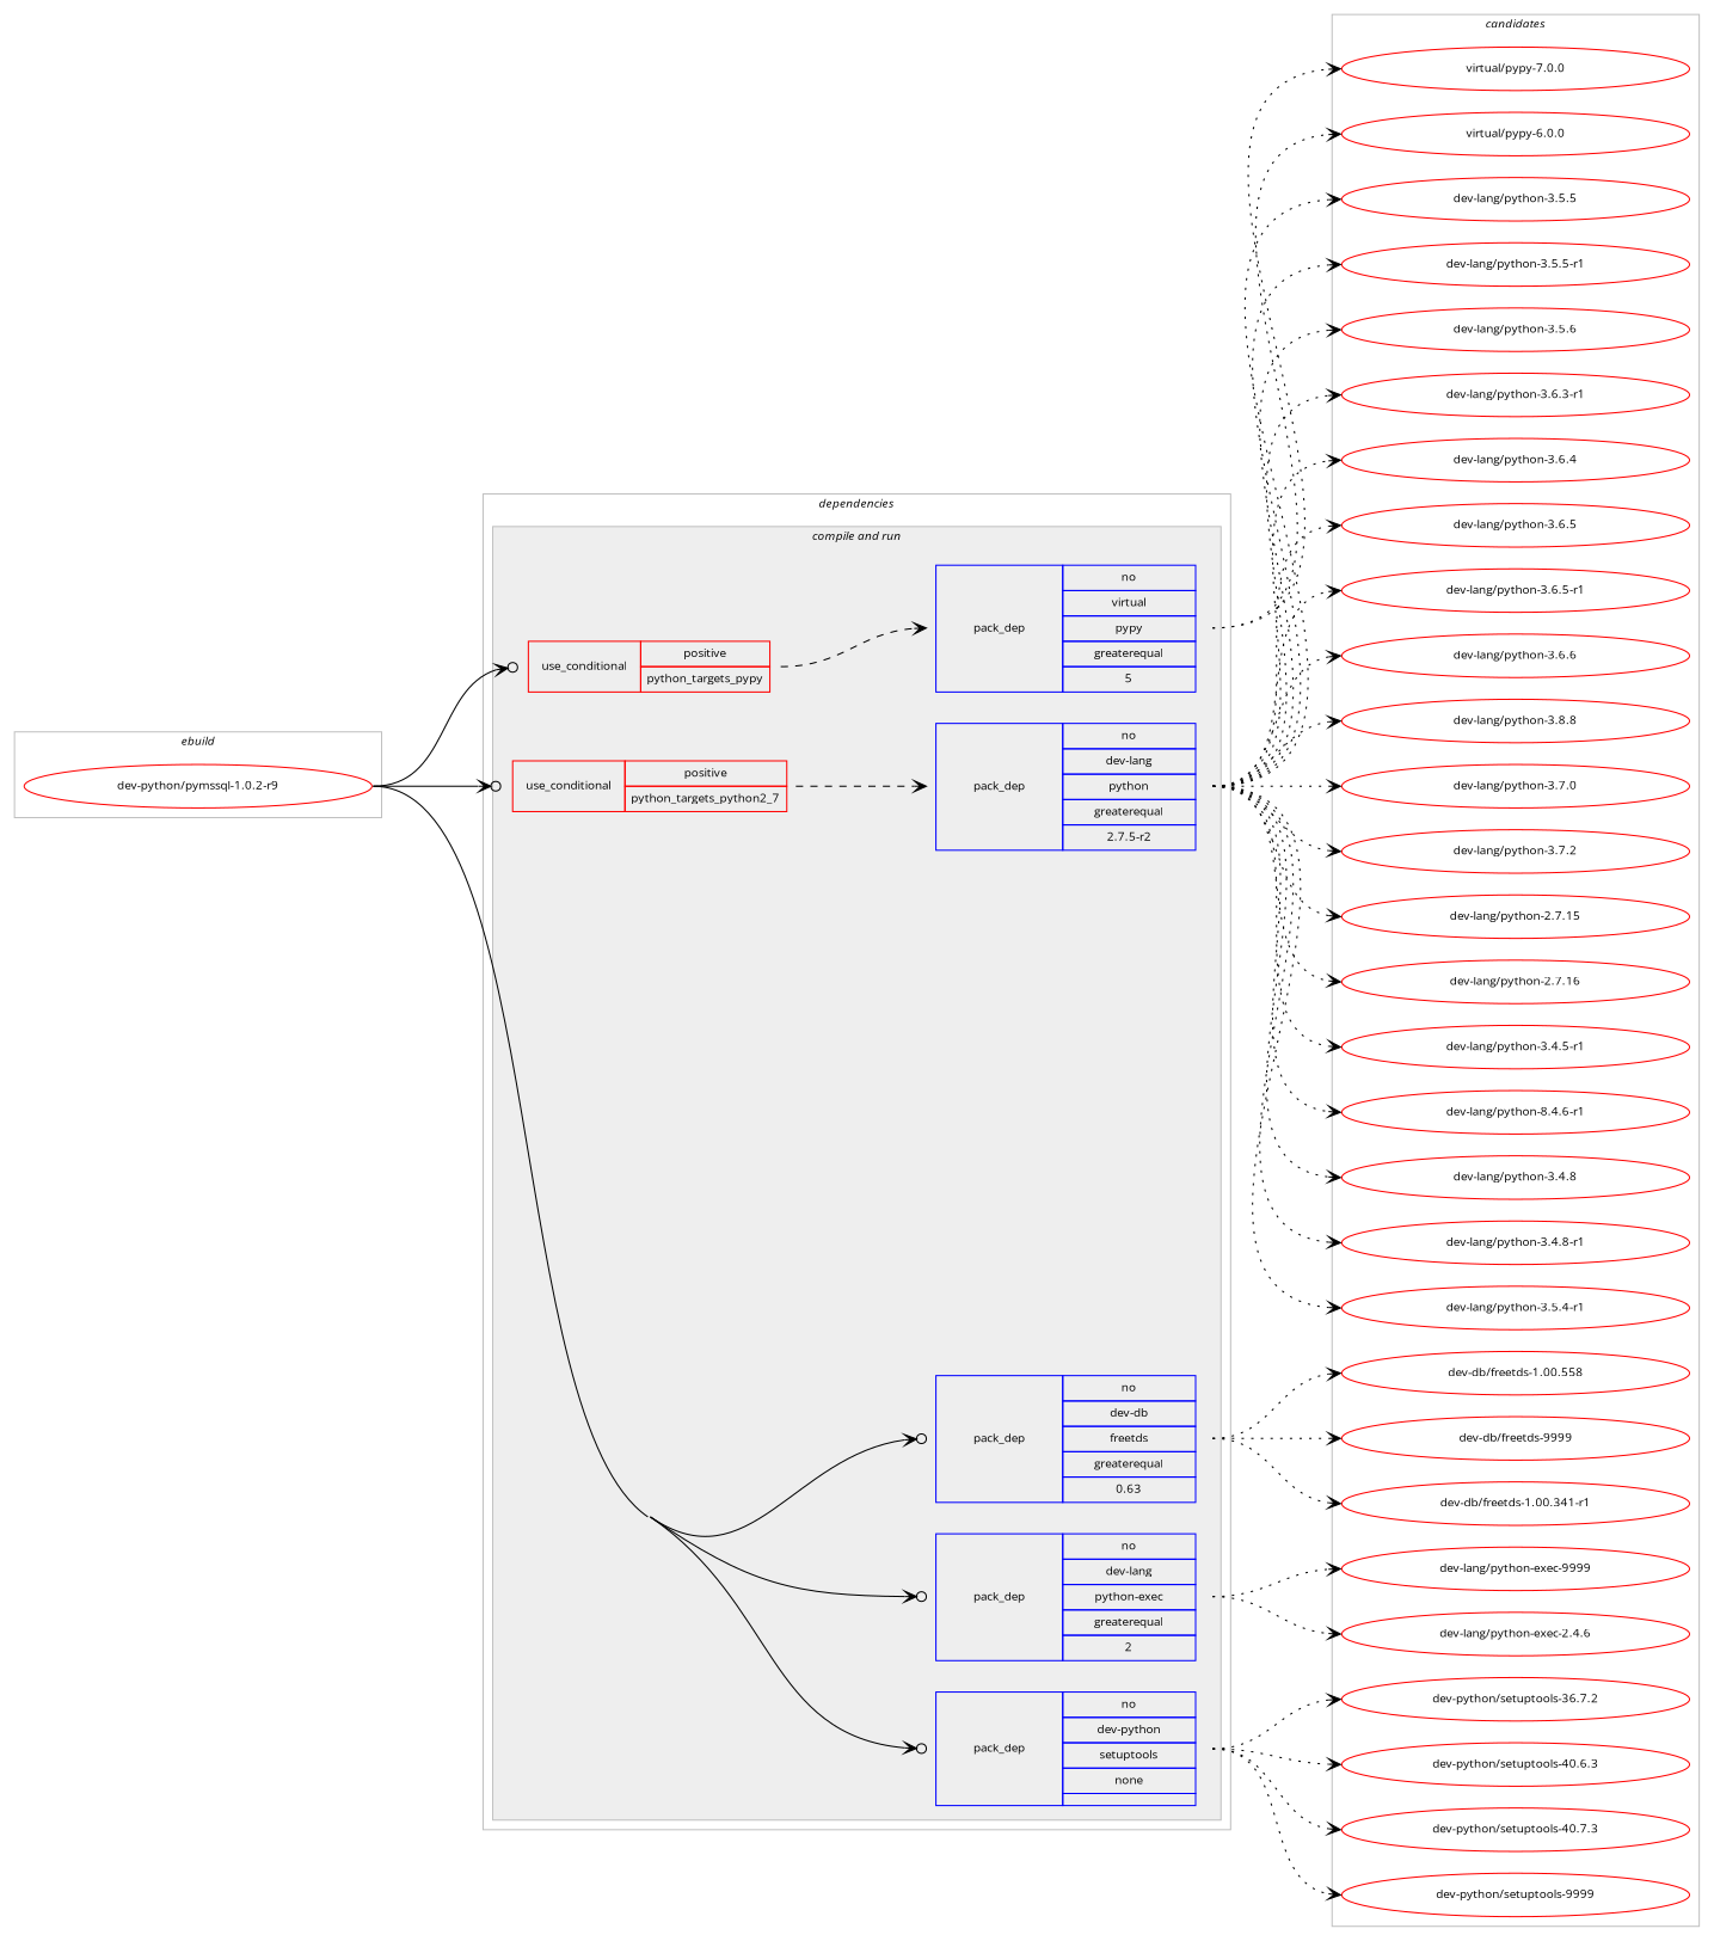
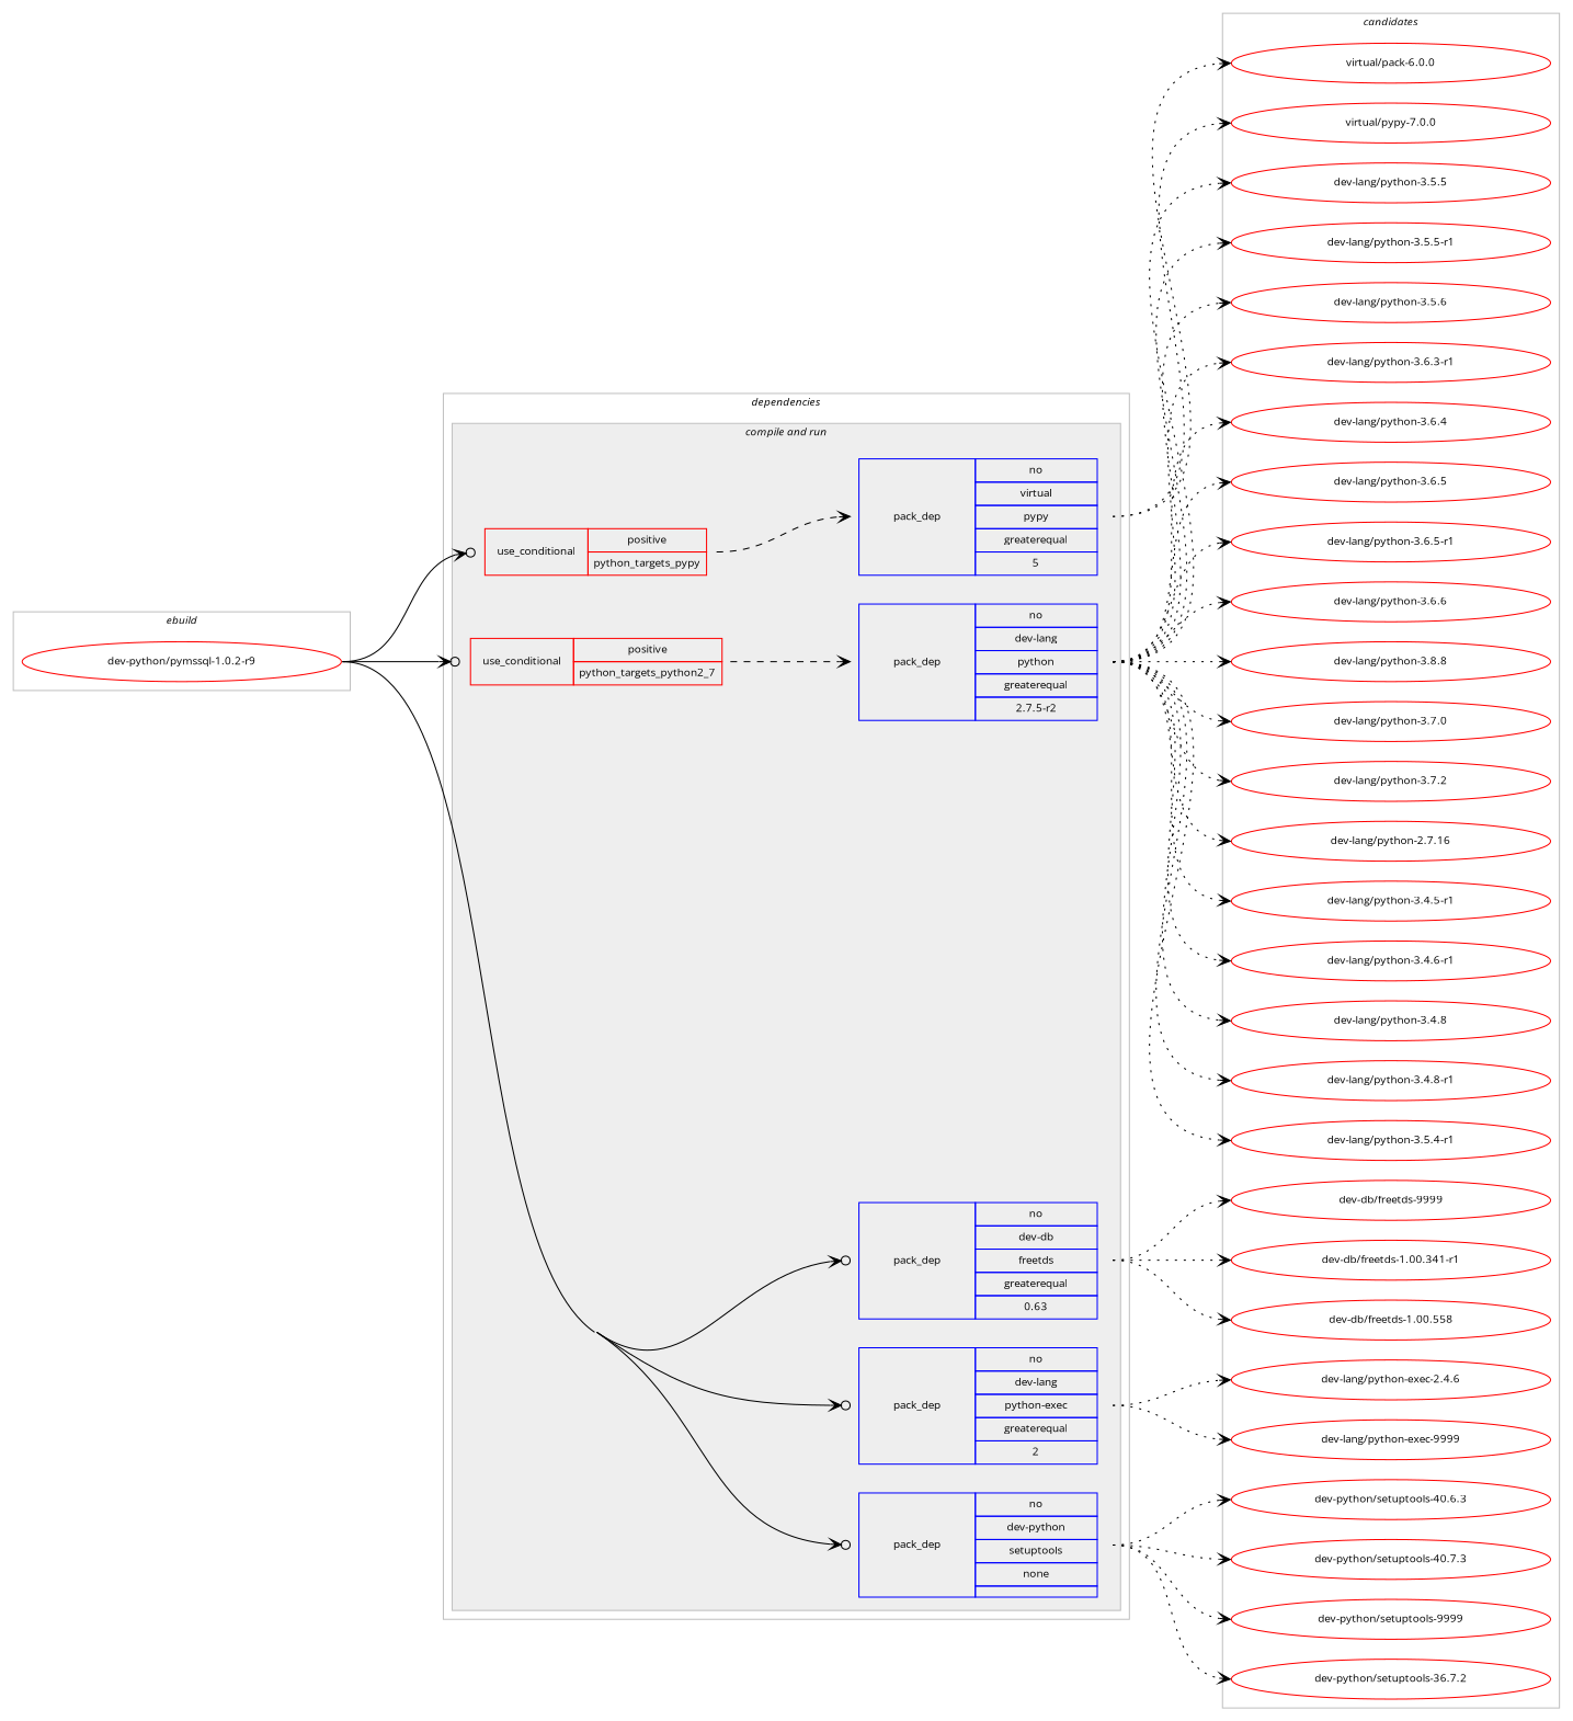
  digraph {
    compound=true
    concentrate=true
    fontname="Open Sans"
    fontsize=10
    newrank=true
    rankdir=LR
    ranksep=1.5
    node [color=red fontname="Open Sans" fontsize=10]
    edge [arrowhead=vee fontname="Open Sans" headport=w style=dotted tailport=e weight=100]
    n1 [label="dev-python/pymssql-1.0.2-r9" width=4]
    n2 [color=blue label=<<TABLE BORDER="0" CELLBORDER="1" CELLSPACING="0" CELLPADDING="4" WIDTH="220"><TR><TD ROWSPAN="6" CELLPADDING="30">pack_dep</TD></TR><TR><TD WIDTH="110">no</TD></TR><TR><TD>virtual</TD></TR><TR><TD>pypy</TD></TR><TR><TD>greaterequal</TD></TR><TR><TD>5</TD></TR></TABLE>> shape=none]
    n3 [label=<<TABLE BORDER="0" CELLBORDER="1" CELLSPACING="0" CELLPADDING="4"><TR><TD ROWSPAN="3" CELLPADDING="10">use_conditional</TD></TR><TR><TD>positive</TD></TR><TR><TD>python_targets_pypy</TD></TR></TABLE>> shape=none]
    n4 [color=blue label=<<TABLE BORDER="0" CELLBORDER="1" CELLSPACING="0" CELLPADDING="4" WIDTH="220"><TR><TD ROWSPAN="6" CELLPADDING="30">pack_dep</TD></TR><TR><TD WIDTH="110">no</TD></TR><TR><TD>dev-lang</TD></TR><TR><TD>python</TD></TR><TR><TD>greaterequal</TD></TR><TR><TD>2.7.5-r2</TD></TR></TABLE>> shape=none]
    n5 [label=<<TABLE BORDER="0" CELLBORDER="1" CELLSPACING="0" CELLPADDING="4"><TR><TD ROWSPAN="3" CELLPADDING="10">use_conditional</TD></TR><TR><TD>positive</TD></TR><TR><TD>python_targets_python2_7</TD></TR></TABLE>> shape=none]
    n6 [color=blue label=<<TABLE BORDER="0" CELLBORDER="1" CELLSPACING="0" CELLPADDING="4" WIDTH="220"><TR><TD ROWSPAN="6" CELLPADDING="30">pack_dep</TD></TR><TR><TD WIDTH="110">no</TD></TR><TR><TD>dev-db</TD></TR><TR><TD>freetds</TD></TR><TR><TD>greaterequal</TD></TR><TR><TD>0.63</TD></TR></TABLE>> shape=none]
    n7 [color=blue label=<<TABLE BORDER="0" CELLBORDER="1" CELLSPACING="0" CELLPADDING="4" WIDTH="220"><TR><TD ROWSPAN="6" CELLPADDING="30">pack_dep</TD></TR><TR><TD WIDTH="110">no</TD></TR><TR><TD>dev-lang</TD></TR><TR><TD>python-exec</TD></TR><TR><TD>greaterequal</TD></TR><TR><TD>2</TD></TR></TABLE>> shape=none]
    n8 [color=blue label=<<TABLE BORDER="0" CELLBORDER="1" CELLSPACING="0" CELLPADDING="4" WIDTH="220"><TR><TD ROWSPAN="6" CELLPADDING="30">pack_dep</TD></TR><TR><TD WIDTH="110">no</TD></TR><TR><TD>dev-python</TD></TR><TR><TD>setuptools</TD></TR><TR><TD>none</TD></TR><TR><TD></TD></TR></TABLE>> shape=none]
-   n9 [label="virtual/pypy-6.0.0" width=4]
+   n9 [label="virtual/pack-6.0.0" width=4]
    n10 [label="virtual/pypy-7.0.0" width=4]
-   n11 [label="dev-lang/python-2.7.15" width=4]
    n12 [label="dev-lang/python-2.7.16" width=4]
    n13 [label="dev-lang/python-3.4.5-r1" width=4]
-   n14 [label="dev-lang/python-8.4.6-r1" width=4]
+   n14 [label="dev-lang/python-3.4.6-r1" width=4]
    n15 [label="dev-lang/python-3.4.8" width=4]
    n16 [label="dev-lang/python-3.4.8-r1" width=4]
    n17 [label="dev-lang/python-3.5.4-r1" width=4]
    n18 [label="dev-lang/python-3.5.5" width=4]
    n19 [label="dev-lang/python-3.5.5-r1" width=4]
    n20 [label="dev-lang/python-3.5.6" width=4]
    n21 [label="dev-lang/python-3.6.3-r1" width=4]
    n22 [label="dev-lang/python-3.6.4" width=4]
    n23 [label="dev-lang/python-3.6.5" width=4]
    n24 [label="dev-lang/python-3.6.5-r1" width=4]
    n25 [label="dev-lang/python-3.6.6" width=4]
    n26 [label="dev-lang/python-3.8.8" width=4]
    n27 [label="dev-lang/python-3.7.0" width=4]
    n28 [label="dev-lang/python-3.7.2" width=4]
    n29 [label="dev-python/setuptools-36.7.2" width=4]
    n30 [label="dev-python/setuptools-40.6.3" width=4]
    n31 [label="dev-python/setuptools-40.7.3" width=4]
    n32 [label="dev-python/setuptools-9999" width=4]
    n33 [label="dev-db/freetds-1.00.341-r1" width=4]
    n34 [label="dev-db/freetds-1.00.558" width=4]
    n35 [label="dev-db/freetds-9999" width=4]
    n36 [label="dev-lang/python-exec-2.4.6" width=4]
    n37 [label="dev-lang/python-exec-9999" width=4]
    subgraph cluster_1 {
      color=gray
      label=<<i>ebuild</i>>
      rank=same
      n1
    }
    subgraph cluster_2 {
      color=gray
      label=<<i>dependencies</i>>
      subgraph cluster_3 {
        color=gray
        fillcolor="#eeeeee"
        label=<<i>compile</i>>
        style=filled
      }
      subgraph cluster_4 {
        color=gray
        fillcolor="#eeeeee"
        label=<<i>compile and run</i>>
        style=filled
        subgraph sub_5 {
          color=gray
          fillcolor="#eeeeee"
          label=<<i>compile and run</i>>
          style=filled
          n3
          subgraph sub_6 {
            color=gray
            fillcolor="#eeeeee"
            label=<<i>compile and run</i>>
            style=filled
            n2
          }
        }
        subgraph sub_7 {
          color=gray
          fillcolor="#eeeeee"
          label=<<i>compile and run</i>>
          style=filled
          n5
          subgraph sub_8 {
            color=gray
            fillcolor="#eeeeee"
            label=<<i>compile and run</i>>
            style=filled
            n4
          }
        }
        subgraph sub_9 {
          color=gray
          fillcolor="#eeeeee"
          label=<<i>compile and run</i>>
          style=filled
          n6
        }
        subgraph sub_10 {
          color=gray
          fillcolor="#eeeeee"
          label=<<i>compile and run</i>>
          style=filled
          n7
        }
        subgraph sub_11 {
          color=gray
          fillcolor="#eeeeee"
          label=<<i>compile and run</i>>
          style=filled
          n8
        }
      }
      subgraph cluster_12 {
        color=gray
        fillcolor="#eeeeee"
        label=<<i>run</i>>
        style=filled
      }
    }
    subgraph cluster_13 {
      color=gray
      label=<<i>candidates</i>>
      rank=same
      subgraph sub_14 {
        color=black
        label=<<i>candidates</i>>
        nodesep=1
        rank=same
        n9
        n10
      }
      subgraph sub_15 {
        color=black
        label=<<i>candidates</i>>
        nodesep=1
        rank=same
-       n11
        n12
        n13
        n14
        n15
        n16
        n17
        n18
        n19
        n20
        n21
        n22
        n23
        n24
        n25
        n26
        n27
        n28
      }
      subgraph sub_16 {
        color=black
        label=<<i>candidates</i>>
        nodesep=1
        rank=same
        n29
        n30
        n31
        n32
      }
      subgraph sub_17 {
        color=black
        label=<<i>candidates</i>>
        nodesep=1
        rank=same
        n33
        n34
        n35
      }
      subgraph sub_18 {
        color=black
        label=<<i>candidates</i>>
        nodesep=1
        rank=same
        n36
        n37
      }
    }
    n1 -> n3 [arrowhead=odotvee style=solid weight=20]
    n1 -> n5 [arrowhead=odotvee style=solid weight=20]
    n1 -> n6 [arrowhead=odotvee style=solid weight=20]
    n1 -> n7 [arrowhead=odotvee style=solid weight=20]
    n1 -> n8 [arrowhead=odotvee style=solid weight=20]
    n2 -> n9
    n2 -> n10
    n3 -> n2 [style=dashed weight=20]
-   n4 -> n11
    n4 -> n12
    n4 -> n13
    n4 -> n14
    n4 -> n15
    n4 -> n16
    n4 -> n17
    n4 -> n18
    n4 -> n19
    n4 -> n20
    n4 -> n21
    n4 -> n22
    n4 -> n23
    n4 -> n24
    n4 -> n25
    n4 -> n26
    n4 -> n27
    n4 -> n28
    n5 -> n4 [style=dashed weight=20]
    n6 -> n33
    n6 -> n34
    n6 -> n35
    n7 -> n36
    n7 -> n37
    n8 -> n29
    n8 -> n30
    n8 -> n31
    n8 -> n32
  }
